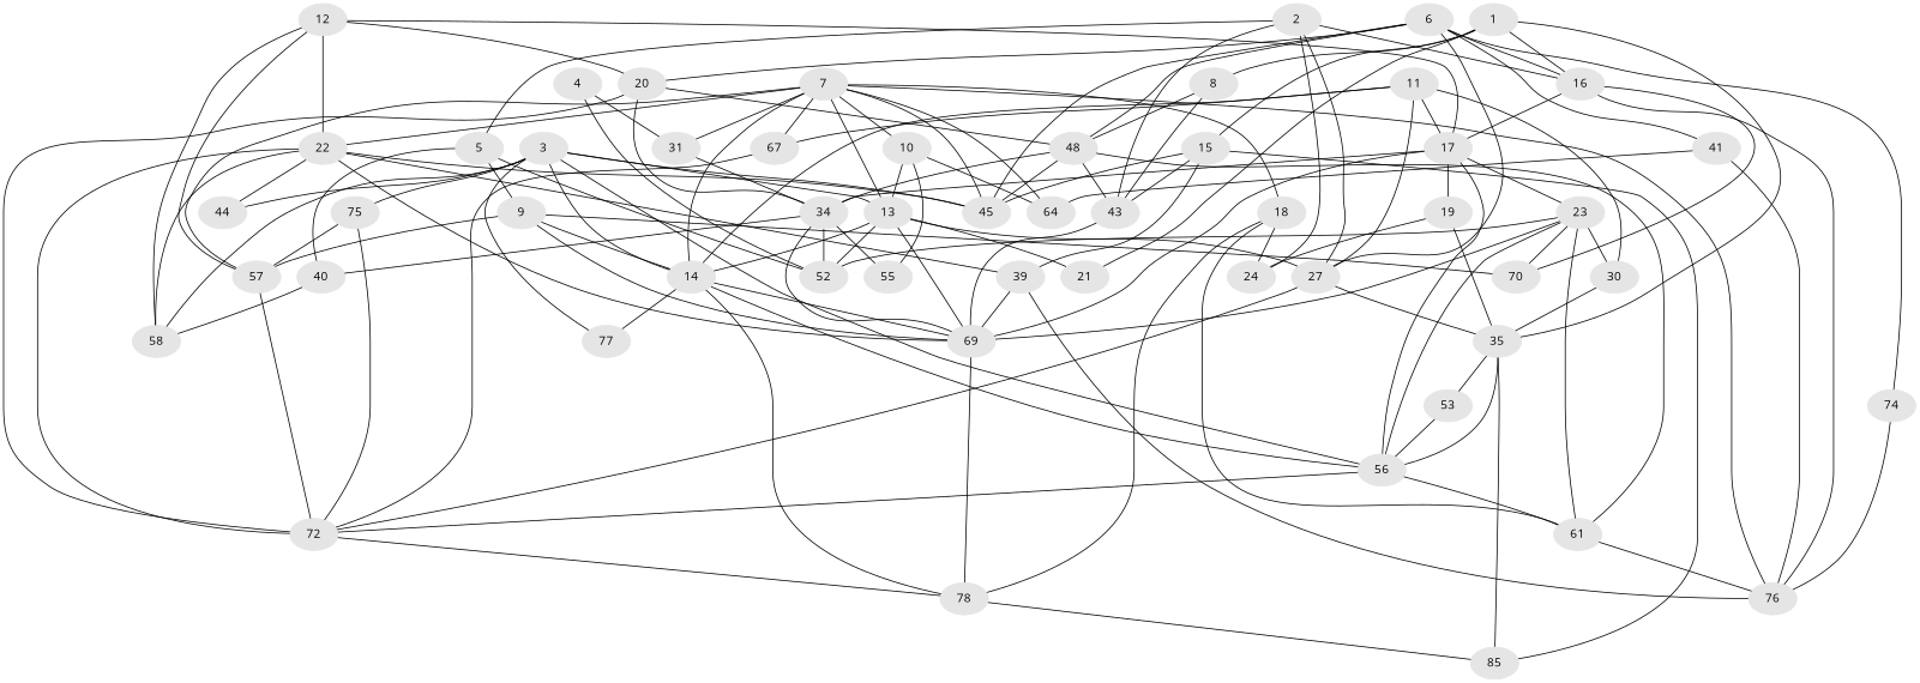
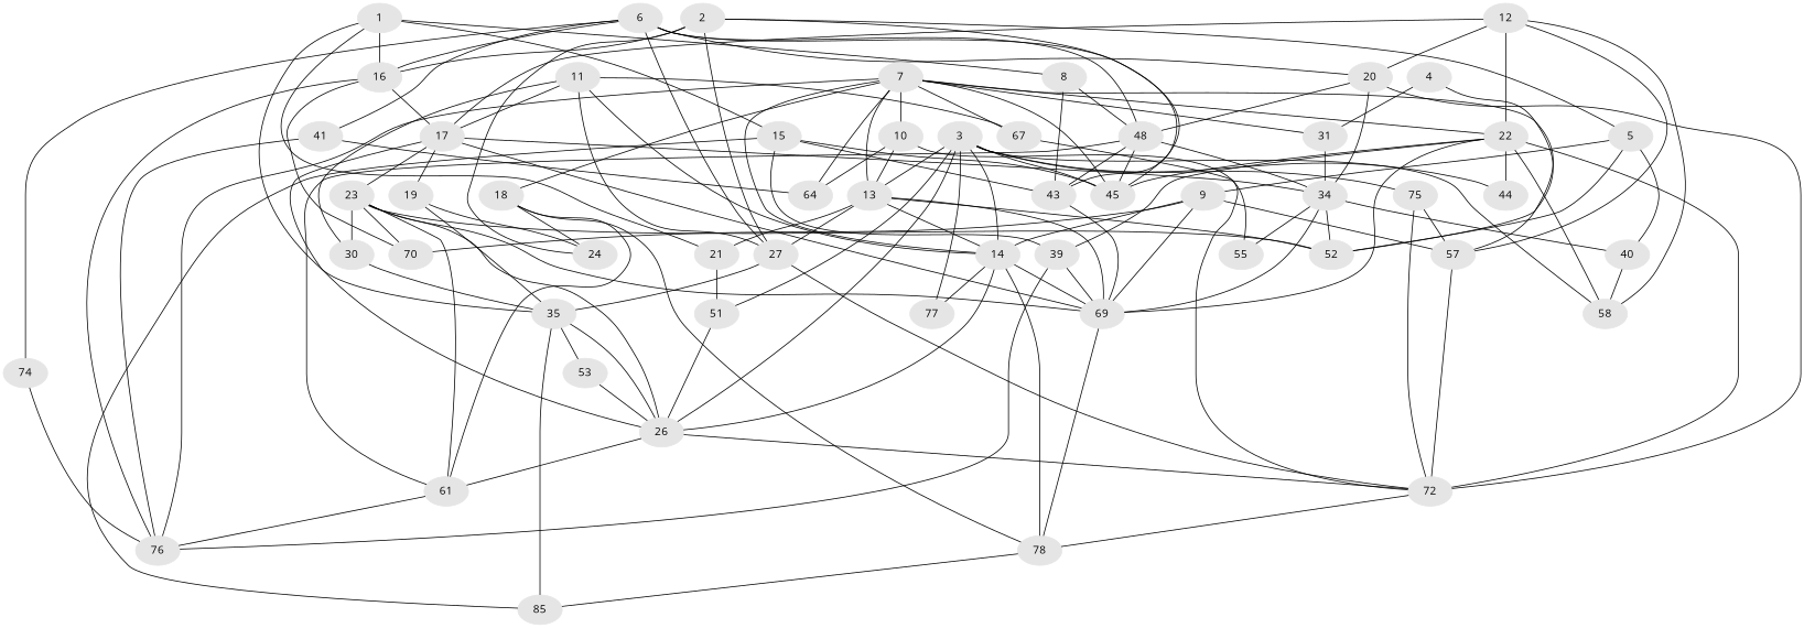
  graph {
    fontname="Open Sans"
    node [color=gray90 fontname="Open Sans" style=filled]
    edge [fontname="Open Sans"]
    1 [super="+36"]
    8
    15
    16
    21
    35 [super="+75"]
    43
    n8 [label=48 super="+29"]
    45 [super="+62"]
    39 [super="+82"]
    85
    76 [super="+80"]
    70
    17 [super="+63"]
-   56 [super="+66"]
+   51 [super="+59"]
+   56 [super="+66" label=26]
    53
    2 [super="+37"]
    5
    24 [super="+50"]
    27 [super="+33"]
    52 [super="+87"]
    9 [super="+46"]
    40 [super="+65"]
    72 [super="+84"]
    69 [super="+79"]
    3 [super="+88"]
    13 [super="+48"]
    14 [super="+83"]
    n30 [label=75 super="+26"]
    44
    58
    77
    78 [super="+81"]
    57 [super="+60"]
    61 [super="+68"]
    4
    31
    34 [super="+42"]
    6 [super="+54"]
    20 [super="+86"]
    41
    74
    64
    7 [super="+47"]
    10
    18 [super="+49"]
    22 [super="+71"]
    67
    55
    11 [super="+38"]
    30
    19
    23 [super="+32"]
    12 [super="+73"]
    1 -- 8
    1 -- 15
    1 -- 16
    1 -- 21
    1 -- 35
    8 -- 43
    8 -- n8
    15 -- 43
    15 -- 45
    15 -- 39
    15 -- 85
    16 -- 76
    16 -- 70
    16 -- 17
+   21 -- 51
    35 -- 85
    35 -- 56
    35 -- 53
    43 -- 69
    n8 -- 43
    n8 -- 45
    n8 -- 61
    n8 -- 34
    39 -- 76
    39 -- 69
    17 -- 56
    17 -- 69
    17 -- 34
    17 -- 19
    17 -- 23
+   51 -- 56
    56 -- 72
    56 -- 61
    53 -- 56
    2 -- 16
    2 -- 43
    2 -- 5
    2 -- 24
    2 -- 27
    5 -- 52
    5 -- 9
    5 -- 40
    27 -- 35
    27 -- 72
    9 -- 70
    9 -- 69
    9 -- 14
    9 -- 57
    40 -- 58
    72 -- 78
    69 -- 78
    3 -- 45
+   3 -- 51
    3 -- 56
    3 -- 13
    3 -- 14
    3 -- n30
    3 -- 44
    3 -- 58
    3 -- 77
    13 -- 21
    13 -- 27
    13 -- 52
    13 -- 69
    13 -- 14
    14 -- 56
    14 -- 69
    14 -- 77
    14 -- 78
    n30 -- 72
    n30 -- 57 [weight=2]
    78 -- 85
    57 -- 72
    61 -- 76
    4 -- 52
    4 -- 31
    31 -- 34
    34 -- 52
    34 -- 40
    34 -- 69
    34 -- 55
    6 -- 16
    6 -- n8
    6 -- 45
    6 -- 27
    6 -- 20
    6 -- 41
    6 -- 74
    20 -- n8
    20 -- 72 [weight=2]
    20 -- 34
    41 -- 76
    41 -- 64
    74 -- 76
    7 -- 45
    7 -- 76
    7 -- 13
    7 -- 14
    7 -- 57
    7 -- 31
    7 -- 64
    7 -- 10
    7 -- 18
    7 -- 22
    7 -- 67
    10 -- 13
    10 -- 64
    10 -- 55
    18 -- 24
    18 -- 78
    18 -- 61
    22 -- 45
    22 -- 39
    22 -- 72 [weight=2]
    22 -- 69
    22 -- 44
    22 -- 58
    67 -- 72
    11 -- 17
    11 -- 27
    11 -- 14
    11 -- 67
    11 -- 30
    30 -- 35
    19 -- 35
    19 -- 24
    23 -- 70
    23 -- 56
    23 -- 52
    23 -- 69
    23 -- 61
    23 -- 30
    12 -- 17
    12 -- 58
    12 -- 57
    12 -- 20
    12 -- 22
  }
